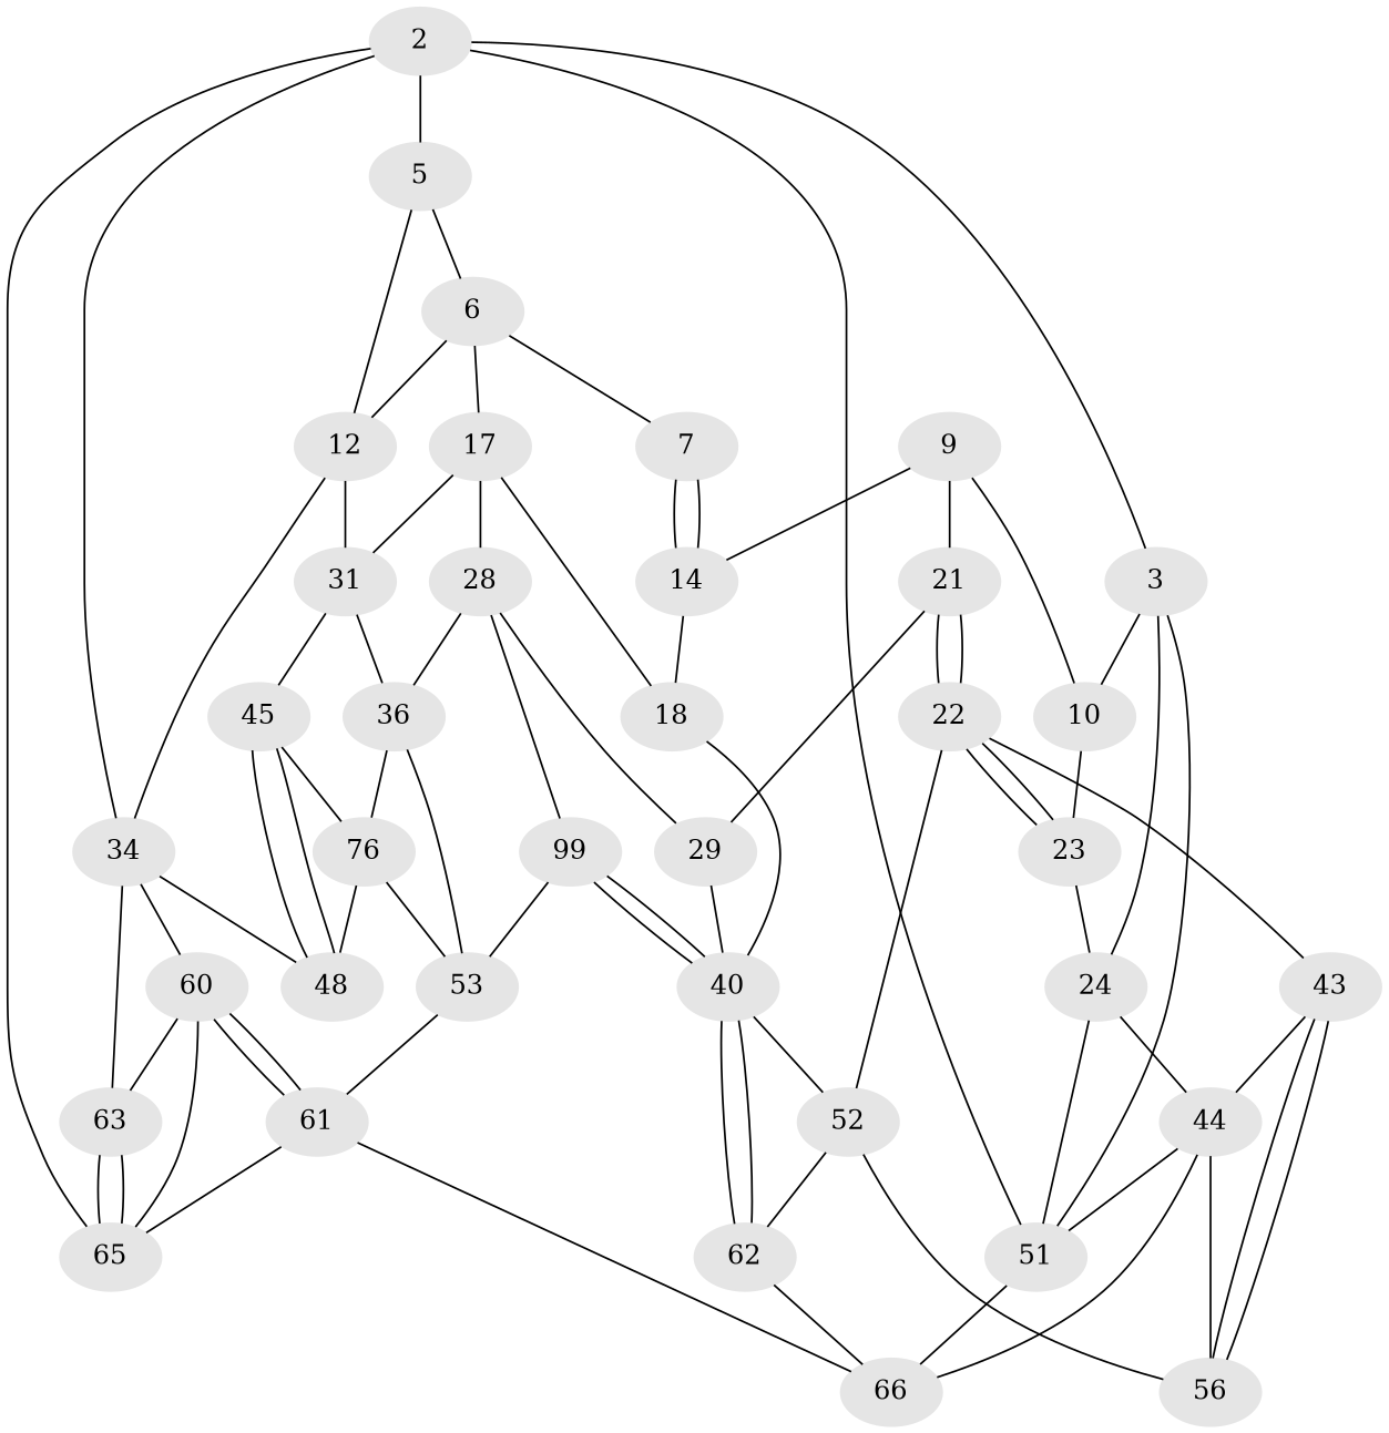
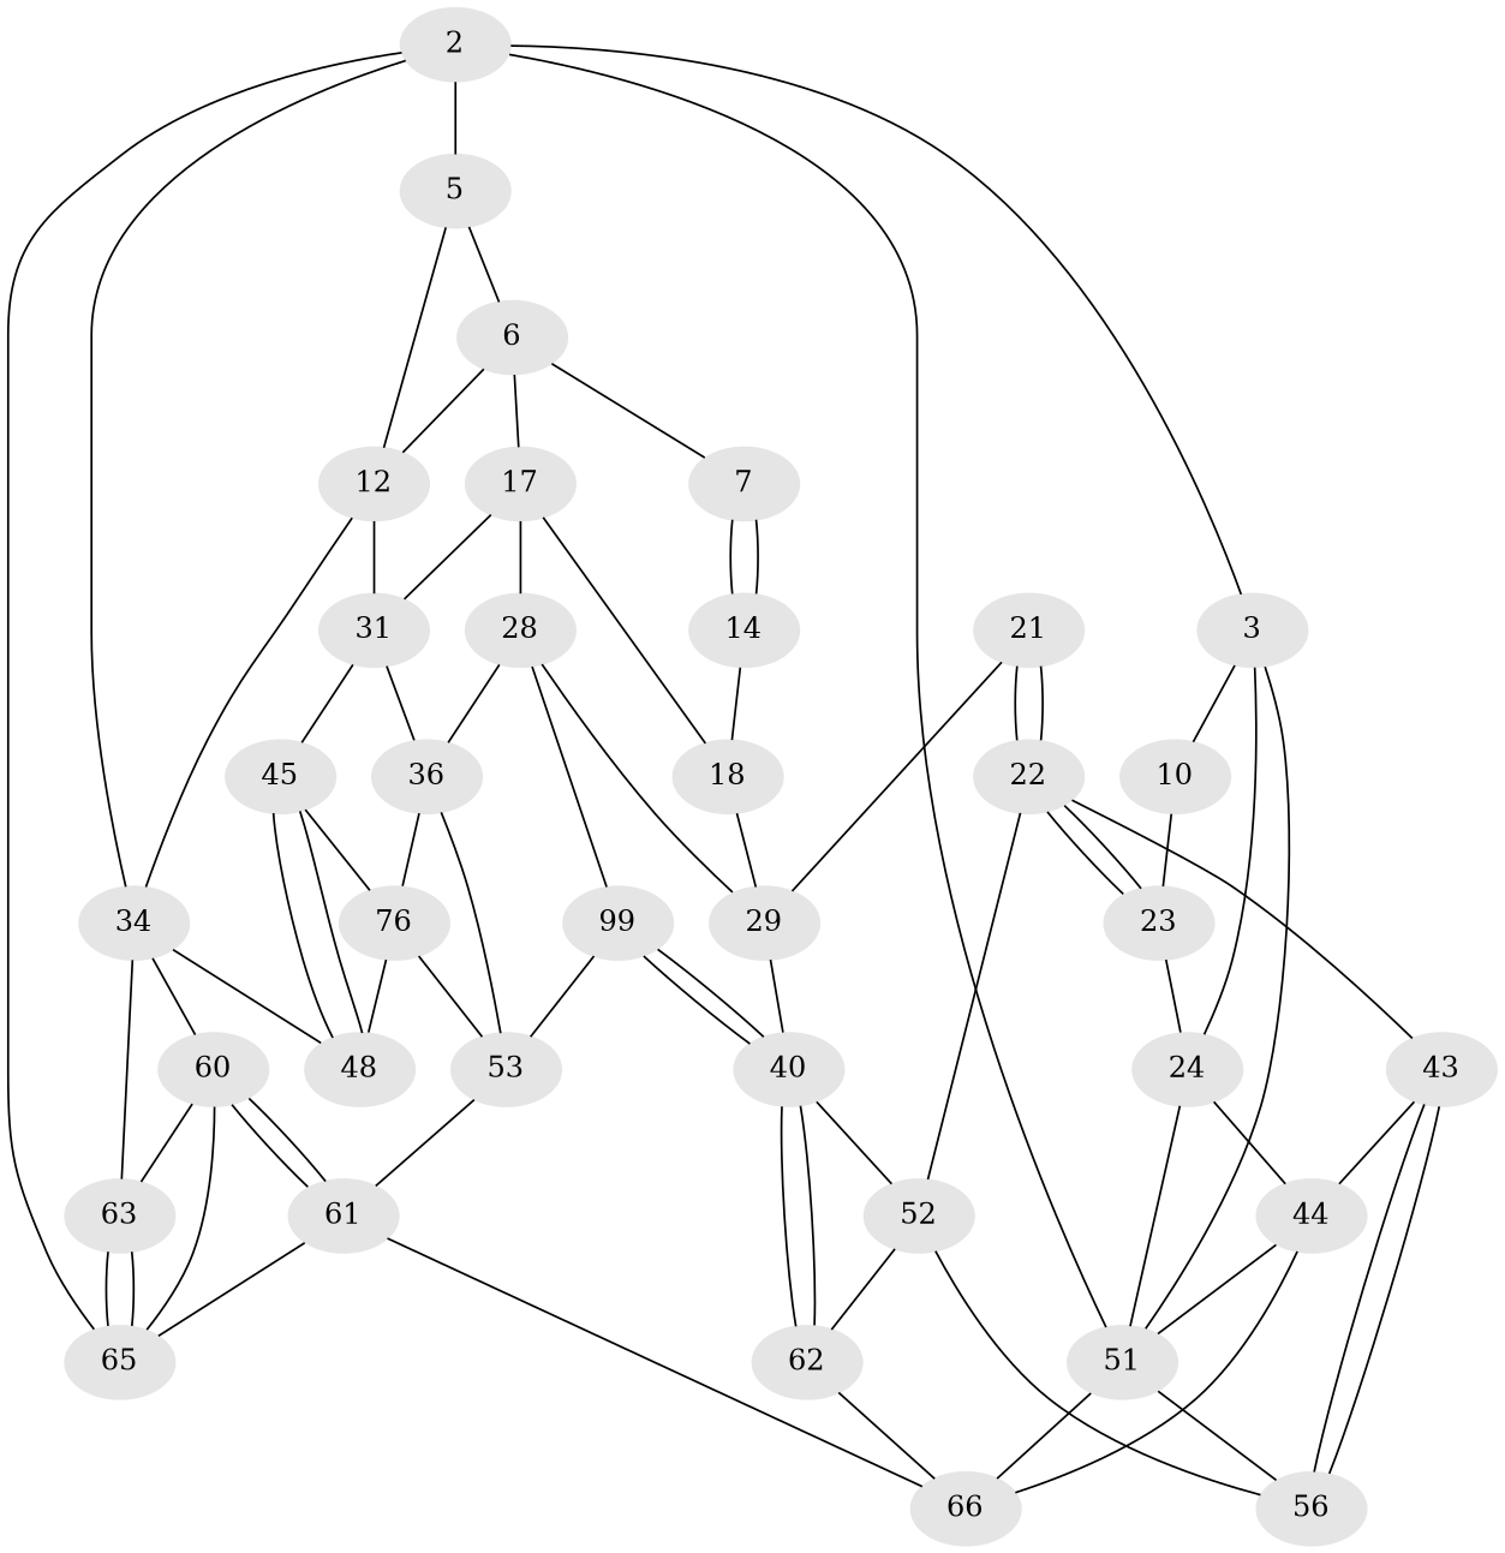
  graph {
    node [color=gray90 style=filled]
    2 [super="+33"]
    5 [super="+11"]
    3 [super="+19"]
    34 [super="+49"]
    51 [super="+55"]
    65 [super="+69"]
    6 [super="+13"]
    12 [super="+30"]
    10 [super="+20"]
    24 [super="+25"]
    48 [super="+59"]
    63
    60 [super="+64"]
    66 [super="+68"]
    23
    44 [super="+50"]
    14 [super="+15"]
    7
-   9 [super="+16"]
    21
    17 [super="+27"]
    31 [super="+35"]
    18 [super="+26"]
    28 [super="+38"]
    29 [super="+32"]
    22 [super="+42"]
    36 [super="+37"]
    45
    n29 [label=99]
    40 [super="+41"]
    43
    52 [super="+57"]
    56 [super="+58"]
    62
    n35 [label=76 super="+47"]
    53 [super="+54"]
    61 [super="+67"]
    2 -- 5
    2 -- 3
    2 -- 34
    2 -- 51
    2 -- 65
    5 -- 6
    5 -- 12
    3 -- 51
    3 -- 10 [weight=2]
    3 -- 24
    34 -- 48
    34 -- 63
    34 -- 60
    51 -- 66
    6 -- 12
    6 -- 7
    6 -- 17
    12 -- 34
    12 -- 31
    10 -- 23
    24 -- 51
    24 -- 44
    63 -- 65
    63 -- 65
    60 -- 65
    60 -- 63
    60 -- 61
    60 -- 61
    23 -- 24
    44 -- 51
    44 -- 66
-   44 -- 56
+   51 -- 56
    14 -- 18 [weight=2]
    7 -- 14
    7 -- 14
-   9 -- 10
-   9 -- 14
-   9 -- 21
    21 -- 29
    21 -- 22
    21 -- 22
    17 -- 31
    17 -- 18
    17 -- 28
    31 -- 36
    31 -- 45
-   18 -- 40
+   18 -- 29
    28 -- 29
    28 -- 36
    28 -- n29
    29 -- 40
    22 -- 23
    22 -- 23
    22 -- 43
    22 -- 52
    36 -- n35
    36 -- 53
    45 -- 48
    45 -- 48
    45 -- n35
    n29 -- 40
    n29 -- 40
    n29 -- 53
    40 -- 52
    40 -- 62
    40 -- 62
    43 -- 44
    43 -- 56
    43 -- 56
    52 -- 56
    52 -- 62
    62 -- 66
    n35 -- 48
    n35 -- 53
    53 -- 61
    61 -- 65
    61 -- 66
  }
